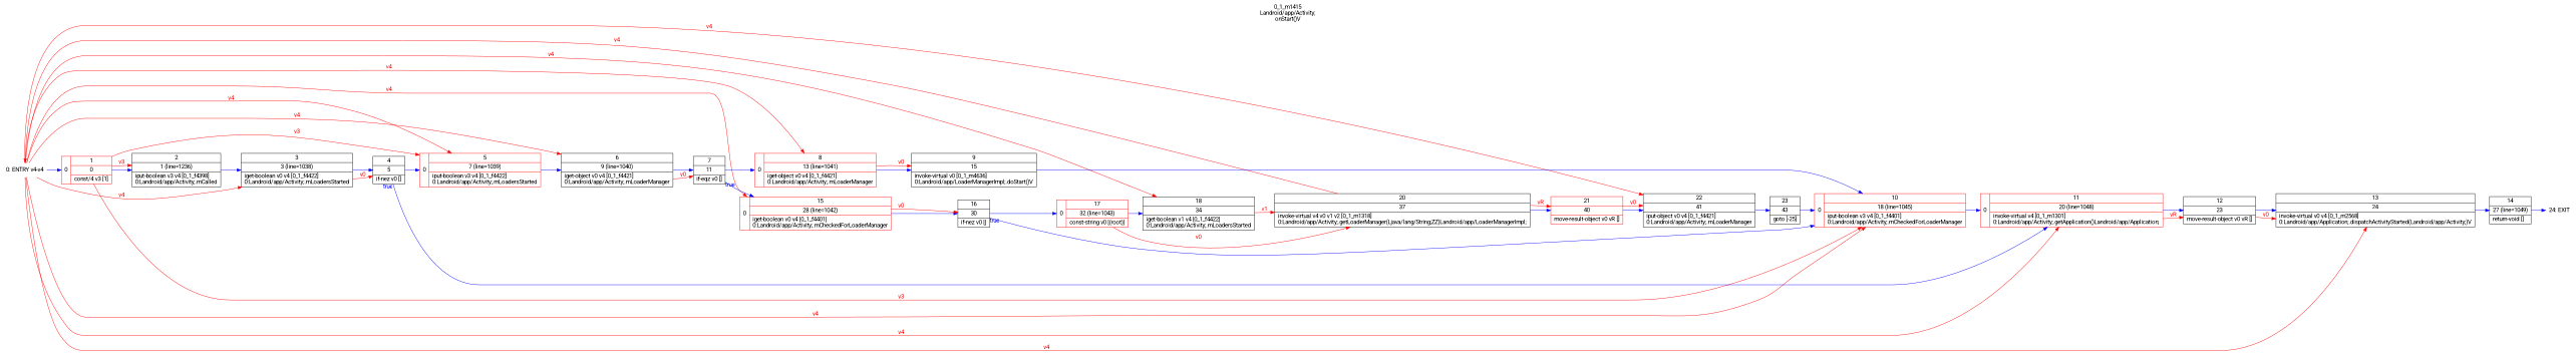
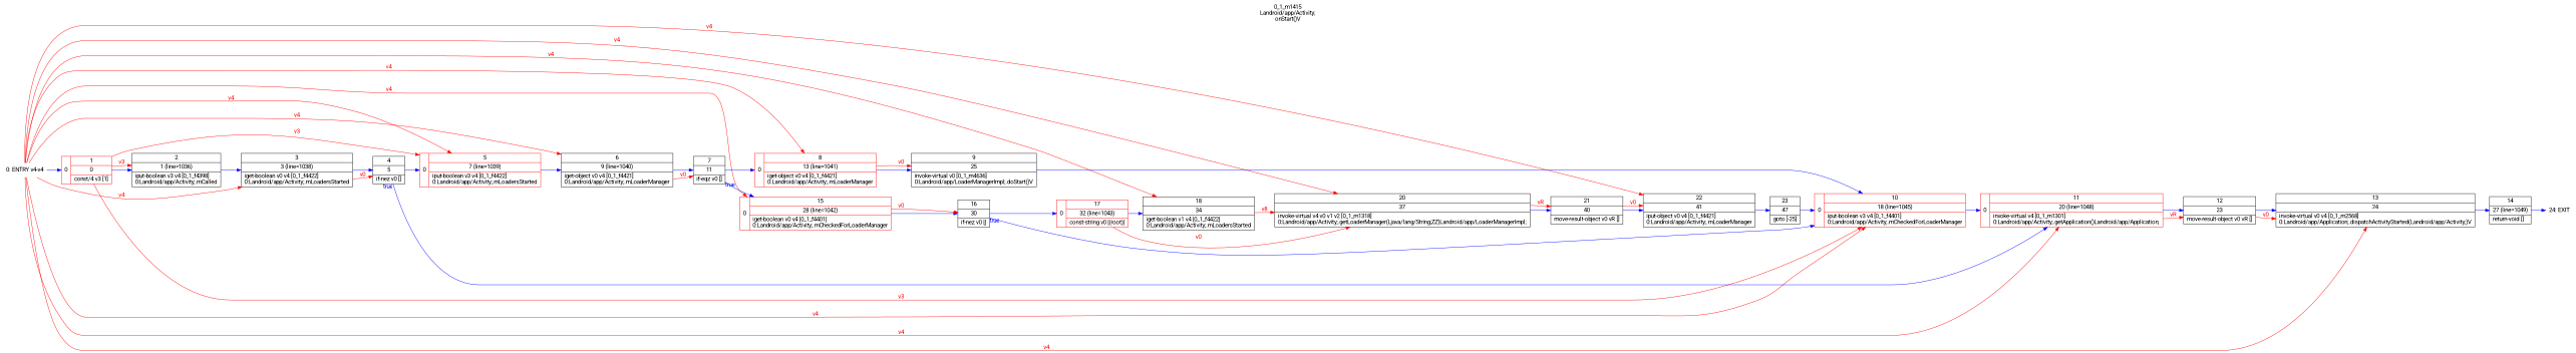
  digraph {
    fontname=Roboto
    label="0_1_m1415\nLandroid/app/Activity;\nonStart()V"
    labelloc=t
    rankdir=LR
    node [fontname=Roboto shape=record]
    edge [color=blue fontcolor=blue fontname=Roboto]
    n1 [label="0: ENTRY v4-v4" shape=plaintext]
    n2 [color=red label="{0|{1|0|const/4 v3 [1]\l}}"]
    n3 [label="3|3 (line=1038)|iget-boolean v0 v4 [0_1_f4422]\l0:Landroid/app/Activity;.mLoadersStarted\l"]
    n4 [color=red label="{0|{5|7 (line=1039)|iput-boolean v3 v4 [0_1_f4422]\l0:Landroid/app/Activity;.mLoadersStarted\l}}"]
    n5 [label="6|9 (line=1040)|iget-object v0 v4 [0_1_f4421]\l0:Landroid/app/Activity;.mLoaderManager\l"]
    n6 [color=red label="{0|{8|13 (line=1041)|iget-object v0 v4 [0_1_f4421]\l0:Landroid/app/Activity;.mLoaderManager\l}}"]
    n7 [color=red label="{0|{10|18 (line=1045)|iput-boolean v3 v4 [0_1_f4401]\l0:Landroid/app/Activity;.mCheckedForLoaderManager\l}}"]
    n8 [color=red label="{0|{11|20 (line=1048)|invoke-virtual v4 [0_1_m1301]\l0:Landroid/app/Activity;.getApplication()Landroid/app/Application;\l}}"]
    n9 [label="13|24|invoke-virtual v0 v4 [0_1_m2568]\l0:Landroid/app/Application;.dispatchActivityStarted(Landroid/app/Activity;)V\l"]
    n10 [color=red label="{0|{15|28 (line=1042)|iget-boolean v0 v4 [0_1_f4401]\l0:Landroid/app/Activity;.mCheckedForLoaderManager\l}}"]
    n11 [label="18|34|iget-boolean v1 v4 [0_1_f4422]\l0:Landroid/app/Activity;.mLoadersStarted\l"]
    n12 [label="20|37|invoke-virtual v4 v0 v1 v2 [0_1_m1318]\l0:Landroid/app/Activity;.getLoaderManager(Ljava/lang/String;ZZ)Landroid/app/LoaderManagerImpl;\l"]
    n13 [label="22|41|iput-object v0 v4 [0_1_f4421]\l0:Landroid/app/Activity;.mLoaderManager\l"]
-   n14 [label="2|1 (line=1236)|iput-boolean v3 v4 [0_1_f4398]\l0:Landroid/app/Activity;.mCalled\l"]
+   n14 [label="2|1 (line=1036)|iput-boolean v3 v4 [0_1_f4398]\l0:Landroid/app/Activity;.mCalled\l"]
    n15 [label="4|5|if-nez v0 []\l"]
    n16 [label="7|11|if-eqz v0 []\l"]
-   n17 [label="9|15|invoke-virtual v0 [0_1_m4636]\l0:Landroid/app/LoaderManagerImpl;.doStart()V\l"]
+   n17 [label="9|25|invoke-virtual v0 [0_1_m4636]\l0:Landroid/app/LoaderManagerImpl;.doStart()V\l"]
    n18 [label="12|23|move-result-object v0 vR []\l"]
    n19 [label="14|27 (line=1049)|return-void []\l"]
    n20 [label="16|30|if-nez v0 []\l"]
-   n21 [label="21|40|move-result-object v0 vR []\l" color=red]
-   n22 [label="23|43|goto [-25]\l"]
+   n21 [label="21|40|move-result-object v0 vR []\l"]
+   n22 [label="23|47|goto [-25]\l"]
    n23 [label="24: EXIT" shape=plaintext]
    n24 [color=red label="{0|{17|32 (line=1043)|const-string v0 [(root)]\l}}"]
    n1 -> n2 [weight=100]
    n1 -> n3 [color=red fontcolor=red label=v4]
    n1 -> n4 [color=red fontcolor=red label=v4]
    n1 -> n5 [color=red fontcolor=red label=v4]
    n1 -> n6 [color=red fontcolor=red label=v4]
    n1 -> n7 [color=red fontcolor=red label=v4]
    n1 -> n8 [color=red fontcolor=red label=v4]
    n1 -> n9 [color=red fontcolor=red label=v4]
    n1 -> n10 [color=red fontcolor=red label=v4]
    n1 -> n11 [color=red fontcolor=red label=v4]
-   n12 -> n1 [color=red fontcolor=red label=v4]
+   n1 -> n12 [color=red fontcolor=red label=v4]
    n1 -> n13 [color=red fontcolor=red label=v4]
    n2 -> n4 [color=red fontcolor=red label=v3]
    n2 -> n7 [color=red fontcolor=red label=v3]
    n2 -> n14 [weight=100]
    n2 -> n14 [color=red fontcolor=red label=v3]
    n3 -> n15 [weight=100]
    n3 -> n15 [color=red fontcolor=red label=v0]
    n4 -> n5 [weight=100]
    n5 -> n16 [weight=100]
    n5 -> n16 [color=red fontcolor=red label=v0]
    n6 -> n17 [weight=100]
    n6 -> n17 [color=red fontcolor=red label=v0]
    n7 -> n8 [weight=100]
    n8 -> n18 [weight=100]
    n8 -> n18 [color=red fontcolor=red label=vR]
    n9 -> n19 [weight=100]
    n10 -> n20 [weight=100]
    n10 -> n20 [color=red fontcolor=red label=v0]
-   n11 -> n12 [color=red fontcolor=red label=v1]
+   n11 -> n12 [color=red fontcolor=red label=v8]
    n12 -> n21 [weight=100]
    n12 -> n21 [color=red fontcolor=red label=vR]
    n13 -> n22 [weight=100]
    n14 -> n3 [weight=100]
    n15 -> n4 [weight=100]
    n15 -> n8 [taillabel=true weight=10]
    n16 -> n6 [weight=100]
    n16 -> n10 [taillabel=true weight=10]
    n17 -> n7 [weight=100]
    n18 -> n9 [weight=100]
    n18 -> n9 [color=red fontcolor=red label=v0]
    n19 -> n23 [weight=100]
    n20 -> n7 [taillabel=true weight=10]
    n20 -> n24 [weight=100]
    n21 -> n13 [weight=100]
    n21 -> n13 [color=red fontcolor=red label=v0]
    n22 -> n7 [weight=100]
    n24 -> n11 [weight=100]
    n24 -> n12 [color=red fontcolor=red label=v0]
  }
